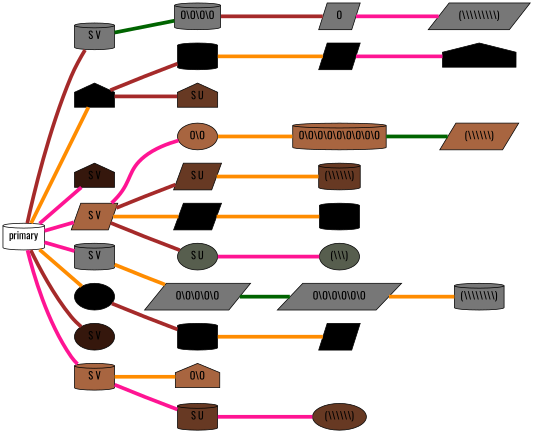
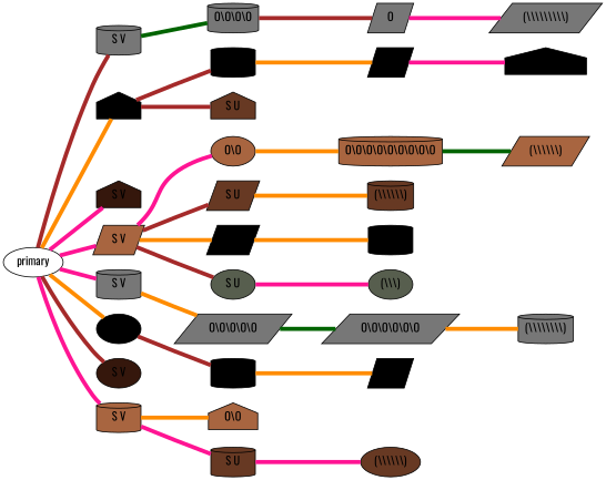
  graph {
    rankdir=LR
    fontname=Oswald
    node [fillcolor="#000000" qtype=knot_node style=filled shape=cylinder fontname=Oswald knot_spin=Z]
    edge [color=darkorange penwidth=5 qtype=knot_link fontname=Oswald]
    n1 [fillcolor="#777777" label="S V" pendant_attach=V pendant_colors="#777777" pendant_length=75 pendant_ply=S qtype=pendant_node knot_spin=""]
    n2 [fillcolor="#777777" knot_position=15.0 knot_type=S knot_value=4 label="O\\O\\O\\O"]
-   primary [fillcolor="" qtype="" style="" knot_spin=""]
+   primary [shape=ellipse fillcolor="" qtype="" style="" knot_spin=""]
    n4 [label="S V" pendant_attach=V pendant_colors="#000000" pendant_length=70 pendant_ply=S qtype=pendant_node shape=house knot_spin=""]
    n5 [fillcolor="#35170C" label="S V" pendant_attach=V pendant_colors="#35170C,#A86540" pendant_length=1 pendant_ply=S qtype=pendant_node shape=house knot_spin=""]
    n6 [fillcolor="#A86540" label="S V" pendant_attach=V pendant_colors="#A86540,#777777" pendant_length=56 pendant_ply=S qtype=pendant_node shape=parallelogram knot_spin=""]
    n7 [fillcolor="#777777" label="S V" pendant_attach=V pendant_colors="#777777" pendant_length=72 pendant_ply=S qtype=pendant_node knot_spin=""]
    n8 [label="S V" pendant_attach=V pendant_colors="#000000" pendant_length=69 pendant_ply=S qtype=pendant_node shape=ellipse knot_spin=""]
    n9 [fillcolor="#35170C" label="S V" pendant_attach=V pendant_colors="#35170C,#A86540" pendant_length=0 pendant_ply=S qtype=pendant_node shape=ellipse knot_spin=""]
    n10 [fillcolor="#A86540" label="S V" pendant_attach=V pendant_colors="#A86540,#777777" pendant_length=14 pendant_ply=S qtype=pendant_node knot_spin=""]
    n11 [fillcolor="#777777" knot_position=23.0 knot_type=S knot_value=1 label=O shape=parallelogram]
    n12 [fillcolor="#777777" knot_position=31.0 knot_type=L knot_value=9 label="(\\\\\\\\\\\\\\\\\\)" shape=parallelogram]
    n13 [knot_position=14.0 knot_type=S knot_value=3 label="O\\O\\O"]
    n14 [fillcolor="#673923" label="S U" pendant_attach=U pendant_colors="#673923" pendant_length=3 pendant_ply=S qtype=pendant_node shape=house knot_spin=""]
    n15 [knot_position=22.0 knot_type=S knot_value=1 label=O shape=parallelogram]
    n16 [knot_position=30.0 knot_type=L knot_value=7 label="(\\\\\\\\\\\\\\)" shape=house]
    n17 [fillcolor="#A86540" knot_position=14.0 knot_type=S knot_value=2 label="O\\O" shape=ellipse]
    n18 [fillcolor="#673923" label="S U" pendant_attach=U pendant_colors="#673923" pendant_length=60 pendant_ply=S qtype=pendant_node shape=parallelogram knot_spin=""]
    n19 [label="S U" pendant_attach=U pendant_colors="#000000,#A86540" pendant_length=75 pendant_ply=S qtype=pendant_node shape=parallelogram knot_spin=""]
    n20 [fillcolor="#575E4E" label="S U" pendant_attach=U pendant_colors="#575E4E" pendant_length=32 pendant_ply=S qtype=pendant_node shape=ellipse knot_spin=""]
    n21 [fillcolor="#A86540" knot_position=23.5 knot_type=S knot_value=9 label="O\\O\\O\\O\\O\\O\\O\\O\\O"]
    n22 [fillcolor="#A86540" knot_position=28.5 knot_type=L knot_value=6 label="(\\\\\\\\\\\\)" shape=parallelogram]
    n23 [fillcolor="#673923" knot_position=27.0 knot_type=L knot_value=6 label="(\\\\\\\\\\\\)"]
    n24 [knot_position=28.5 knot_type=L knot_value=5 label="(\\\\\\\\\\)"]
    n25 [fillcolor="#575E4E" knot_position=26.5 knot_type=L knot_value=3 label="(\\\\\\)" shape=ellipse]
    n26 [fillcolor="#777777" knot_position=15.0 knot_type=S knot_value=5 label="O\\O\\O\\O\\O" shape=parallelogram]
    n27 [fillcolor="#777777" knot_position=22.0 knot_type=S knot_value=6 label="O\\O\\O\\O\\O\\O" shape=parallelogram]
    n28 [fillcolor="#777777" knot_position=30.0 knot_type=L knot_value=8 label="(\\\\\\\\\\\\\\\\)"]
    n29 [knot_position=14.0 knot_type=S knot_value=3 label="O\\O\\O"]
    n30 [knot_position=30.0 knot_spin=S knot_type=E knot_value=1 label="/8" shape=parallelogram]
    n31 [fillcolor="#A86540" knot_position=14.0 knot_type=S knot_value=2 label="O\\O" shape=house]
    n32 [fillcolor="#673923" label="S U" pendant_attach=U pendant_colors="#673923" pendant_length=54 pendant_ply=S qtype=pendant_node knot_spin=""]
    n33 [fillcolor="#673923" knot_position=28.0 knot_type=L knot_value=6 label="(\\\\\\\\\\\\)" shape=ellipse]
    n1 -- n2 [color=darkgreen]
    n2 -- n11 [color=brown]
    primary -- n1 [color=brown qtype=pendant_link]
    primary -- n4 [qtype=pendant_link]
    primary -- n5 [color=deeppink qtype=pendant_link]
    primary -- n6 [color=deeppink qtype=pendant_link]
    primary -- n7 [color=deeppink qtype=pendant_link]
    primary -- n8 [qtype=pendant_link]
    primary -- n9 [color=brown qtype=pendant_link]
    primary -- n10 [color=deeppink qtype=pendant_link]
    n4 -- n13 [color=brown]
    n4 -- n14 [color=brown qtype=pendant_link]
    n6 -- n17 [color=deeppink]
    n6 -- n18 [color=brown qtype=pendant_link]
    n6 -- n19 [qtype=pendant_link]
    n6 -- n20 [color=brown qtype=pendant_link]
    n7 -- n26
    n8 -- n29 [color=brown]
    n10 -- n31
    n10 -- n32 [color=deeppink qtype=pendant_link]
    n11 -- n12 [color=deeppink]
    n13 -- n15
    n15 -- n16 [color=deeppink]
    n17 -- n21
    n18 -- n23
    n19 -- n24
    n20 -- n25 [color=deeppink]
    n21 -- n22 [color=darkgreen]
    n26 -- n27 [color=darkgreen]
    n27 -- n28
    n29 -- n30
    n32 -- n33 [color=deeppink]
  }
